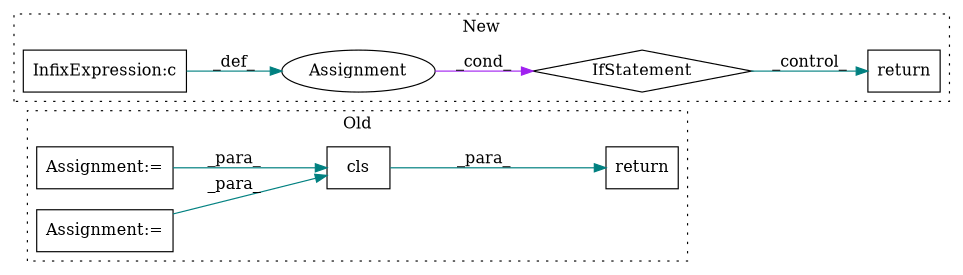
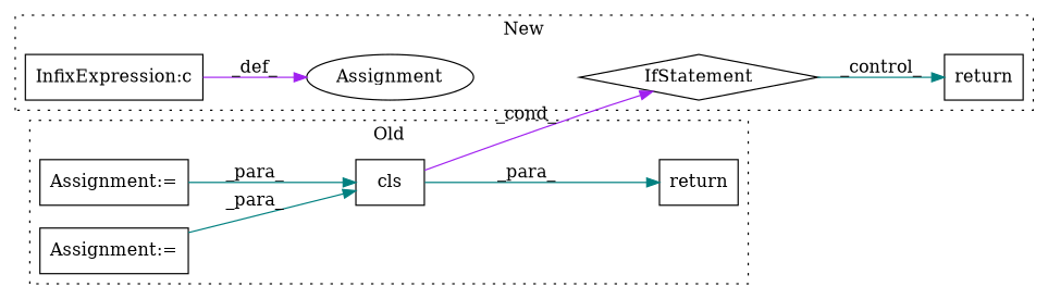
  digraph {
    rankdir=LR
    node [a=41 l=7 shape=box]
    edge [color=teal]
    n1 [a=32 l="4,1" label=cls s="1724,1766"]
    n2 [label=return s=1717]
    n3 [a=7 l=1 label="Assignment:=" s=900]
    n4 [a=7 l=3 label="Assignment:=" s=646]
    n5 [a=25 l="4,2" label=IfStatement s="780,841" shape=diamond]
    n6 [a=42 label=Assignment shape=ellipse l=""]
    n7 [label=return s=1024]
    n8 [a=27 l=4 label="InfixExpression:c" s=811]
    subgraph cluster_1 {
      label=Old
      style=dotted
      n1
      n2
      n3
      n4
    }
    subgraph cluster_2 {
      label=New
      style=dotted
      n5
      n6
      n7
      n8
    }
    n1 -> n2 [label=_para_]
    n3 -> n1 [label=_para_]
    n4 -> n1 [label=_para_]
    n5 -> n7 [label=_control_]
-   n6 -> n5 [color=purple label=_cond_]
-   n8 -> n6 [label=_def_]
+   n1 -> n5 [color=purple label=_cond_]
+   n8 -> n6 [color=purple label=_def_]
  }
